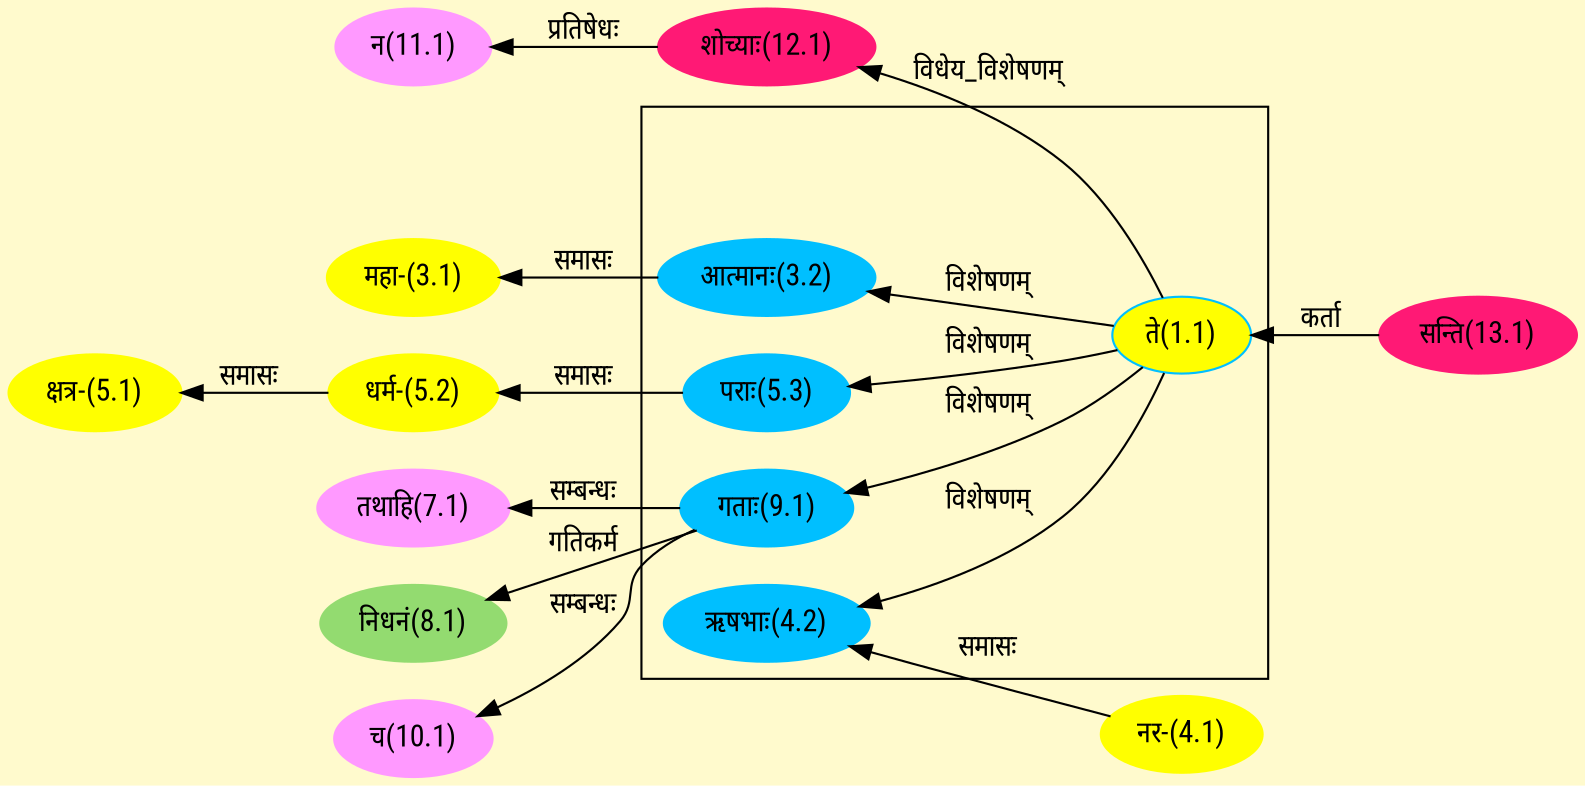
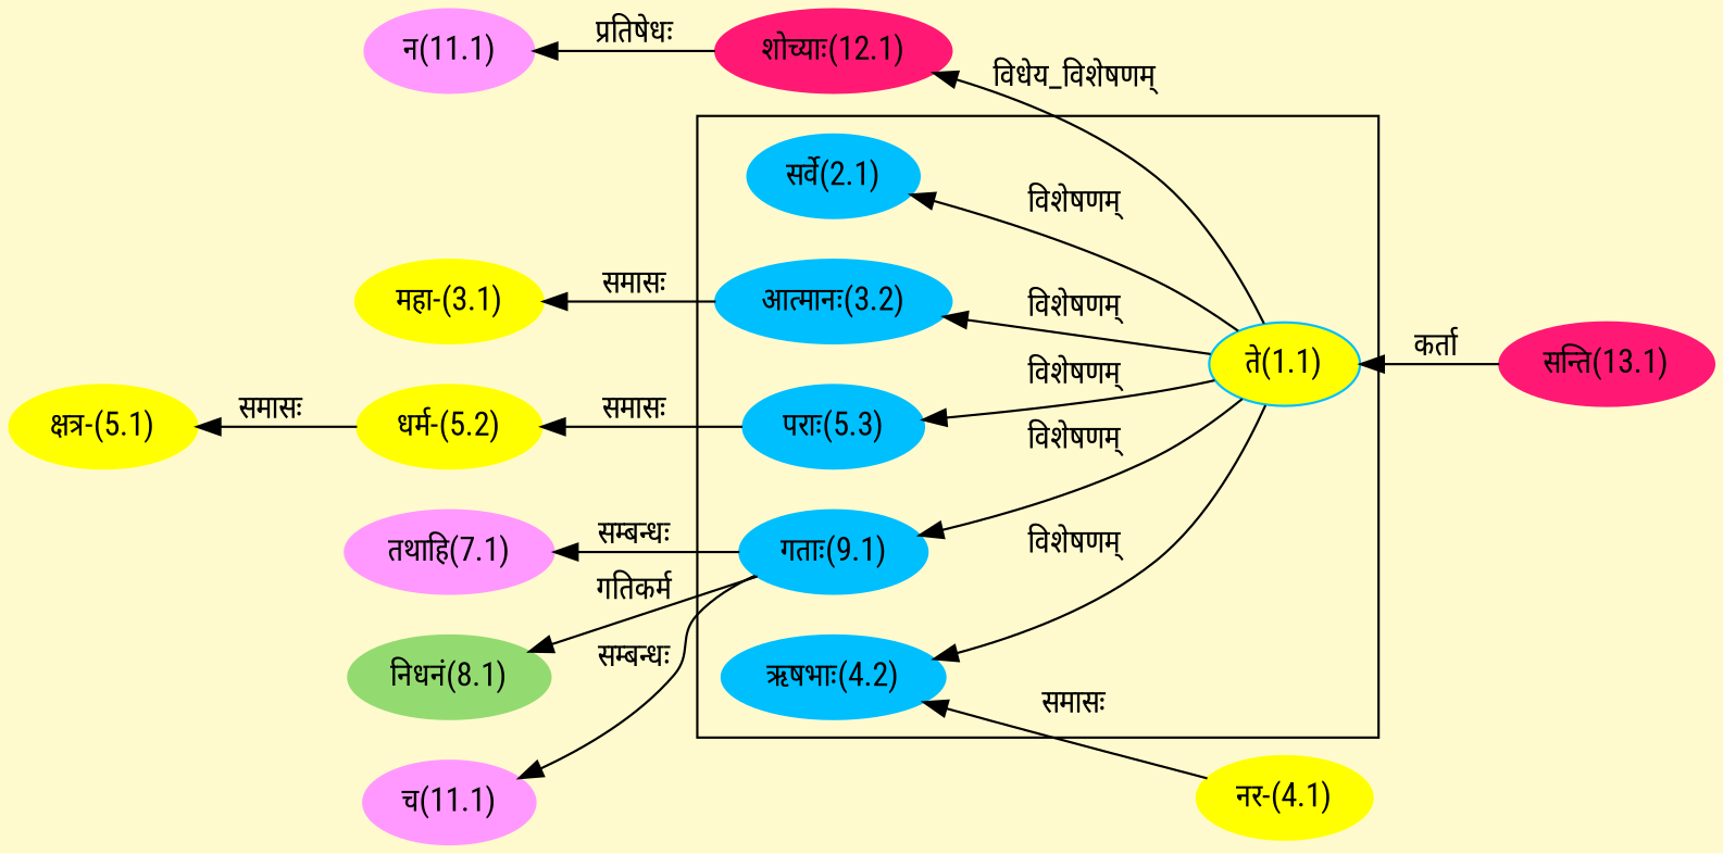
  digraph {
    bgcolor=lemonchiffon1
    compound=true
    fontname="Roboto Condensed"
    rankdir=LR
    node [color="#00BFFF" fontname="Roboto Condensed" style=filled]
    edge [dir=back fontname="Roboto Condensed"]
+   n1 [label="सर्वे(2.1)"]
    n2 [fillcolor="#FFFF00" label="ते(1.1)"]
    n3 [label="आत्मानः(3.2)"]
    n4 [label="ऋषभाः(4.2)"]
    n5 [label="पराः(5.3)"]
    n6 [label="गताः(9.1)"]
    n7 [color="#FF1975" label="सन्ति(13.1)"]
    n8 [color="#FFFF00" label="नर-(4.1)"]
    n9 [color="#FFFF00" label="महा-(3.1)"]
    n10 [color="#FFFF00" label="क्षत्र-(5.1)"]
    n11 [color="#FFFF00" label="धर्म-(5.2)"]
    n12 [color="#FF99FF" label="तथाहि(7.1)"]
    n13 [color="#93DB70" label="निधनं(8.1)"]
-   n14 [color="#FF99FF" label="च(10.1)"]
+   n14 [color="#FF99FF" label="च(11.1)"]
    n15 [color="#FF99FF" label="न(11.1)"]
    n16 [color="#FF1975" label="शोच्याः(12.1)"]
    subgraph cluster_1 {
+     n1
      n2
      n3
      n4
      n5
      n6
    }
+   n1 -> n2 [label="विशेषणम्"]
    n2 -> n7 [label="कर्ता"]
    n3 -> n2 [label="विशेषणम्"]
    n4 -> n2 [label="विशेषणम्"]
    n4 -> n8 [label="समासः"]
    n5 -> n2 [label="विशेषणम्"]
    n6 -> n2 [label="विशेषणम्"]
    n9 -> n3 [label="समासः"]
    n10 -> n11 [label="समासः"]
    n11 -> n5 [label="समासः"]
    n12 -> n6 [label="सम्बन्धः"]
    n13 -> n6 [label="गतिकर्म"]
    n14 -> n6 [label="सम्बन्धः"]
    n15 -> n16 [label="प्रतिषेधः"]
    n16 -> n2 [label="विधेय_विशेषणम्"]
  }
